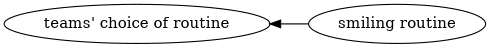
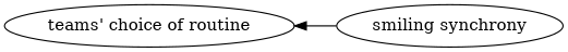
  digraph {
    rankdir=RL
    splines=true
-   "smiling synchrony" [label="smiling routine"]
+   "smiling synchrony"
    "teams' choice of routine"
    subgraph sub_1 {
      rank=same
      "smiling synchrony"
    }
    subgraph sub_2 {
      rank=same
      "teams' choice of routine"
    }
    "smiling synchrony" -> "teams' choice of routine"
  }
